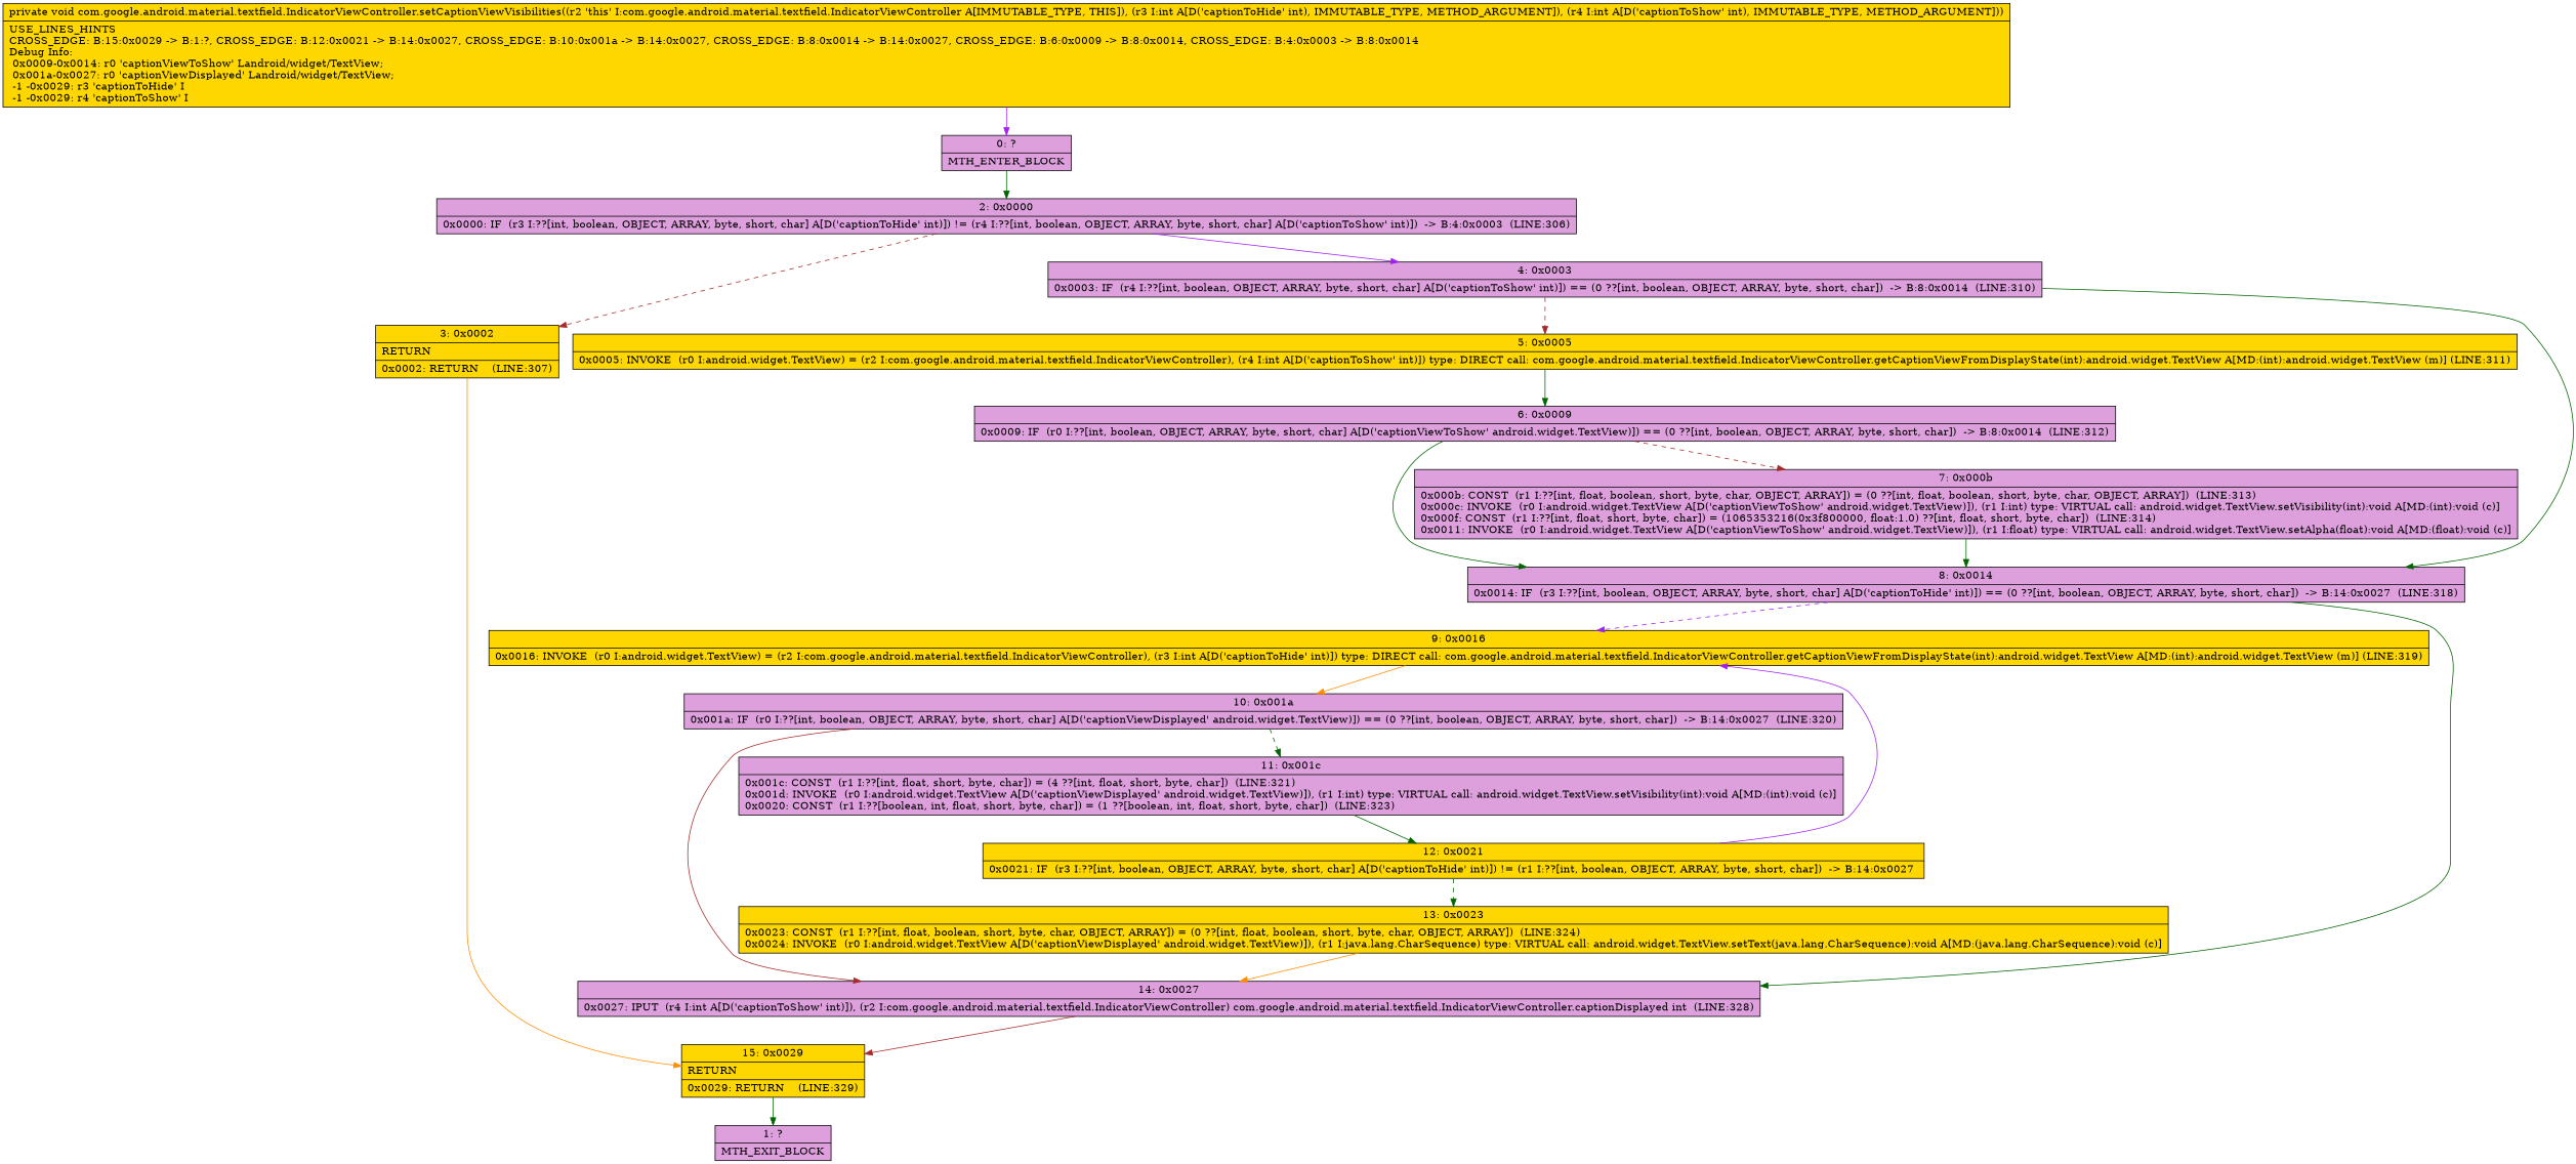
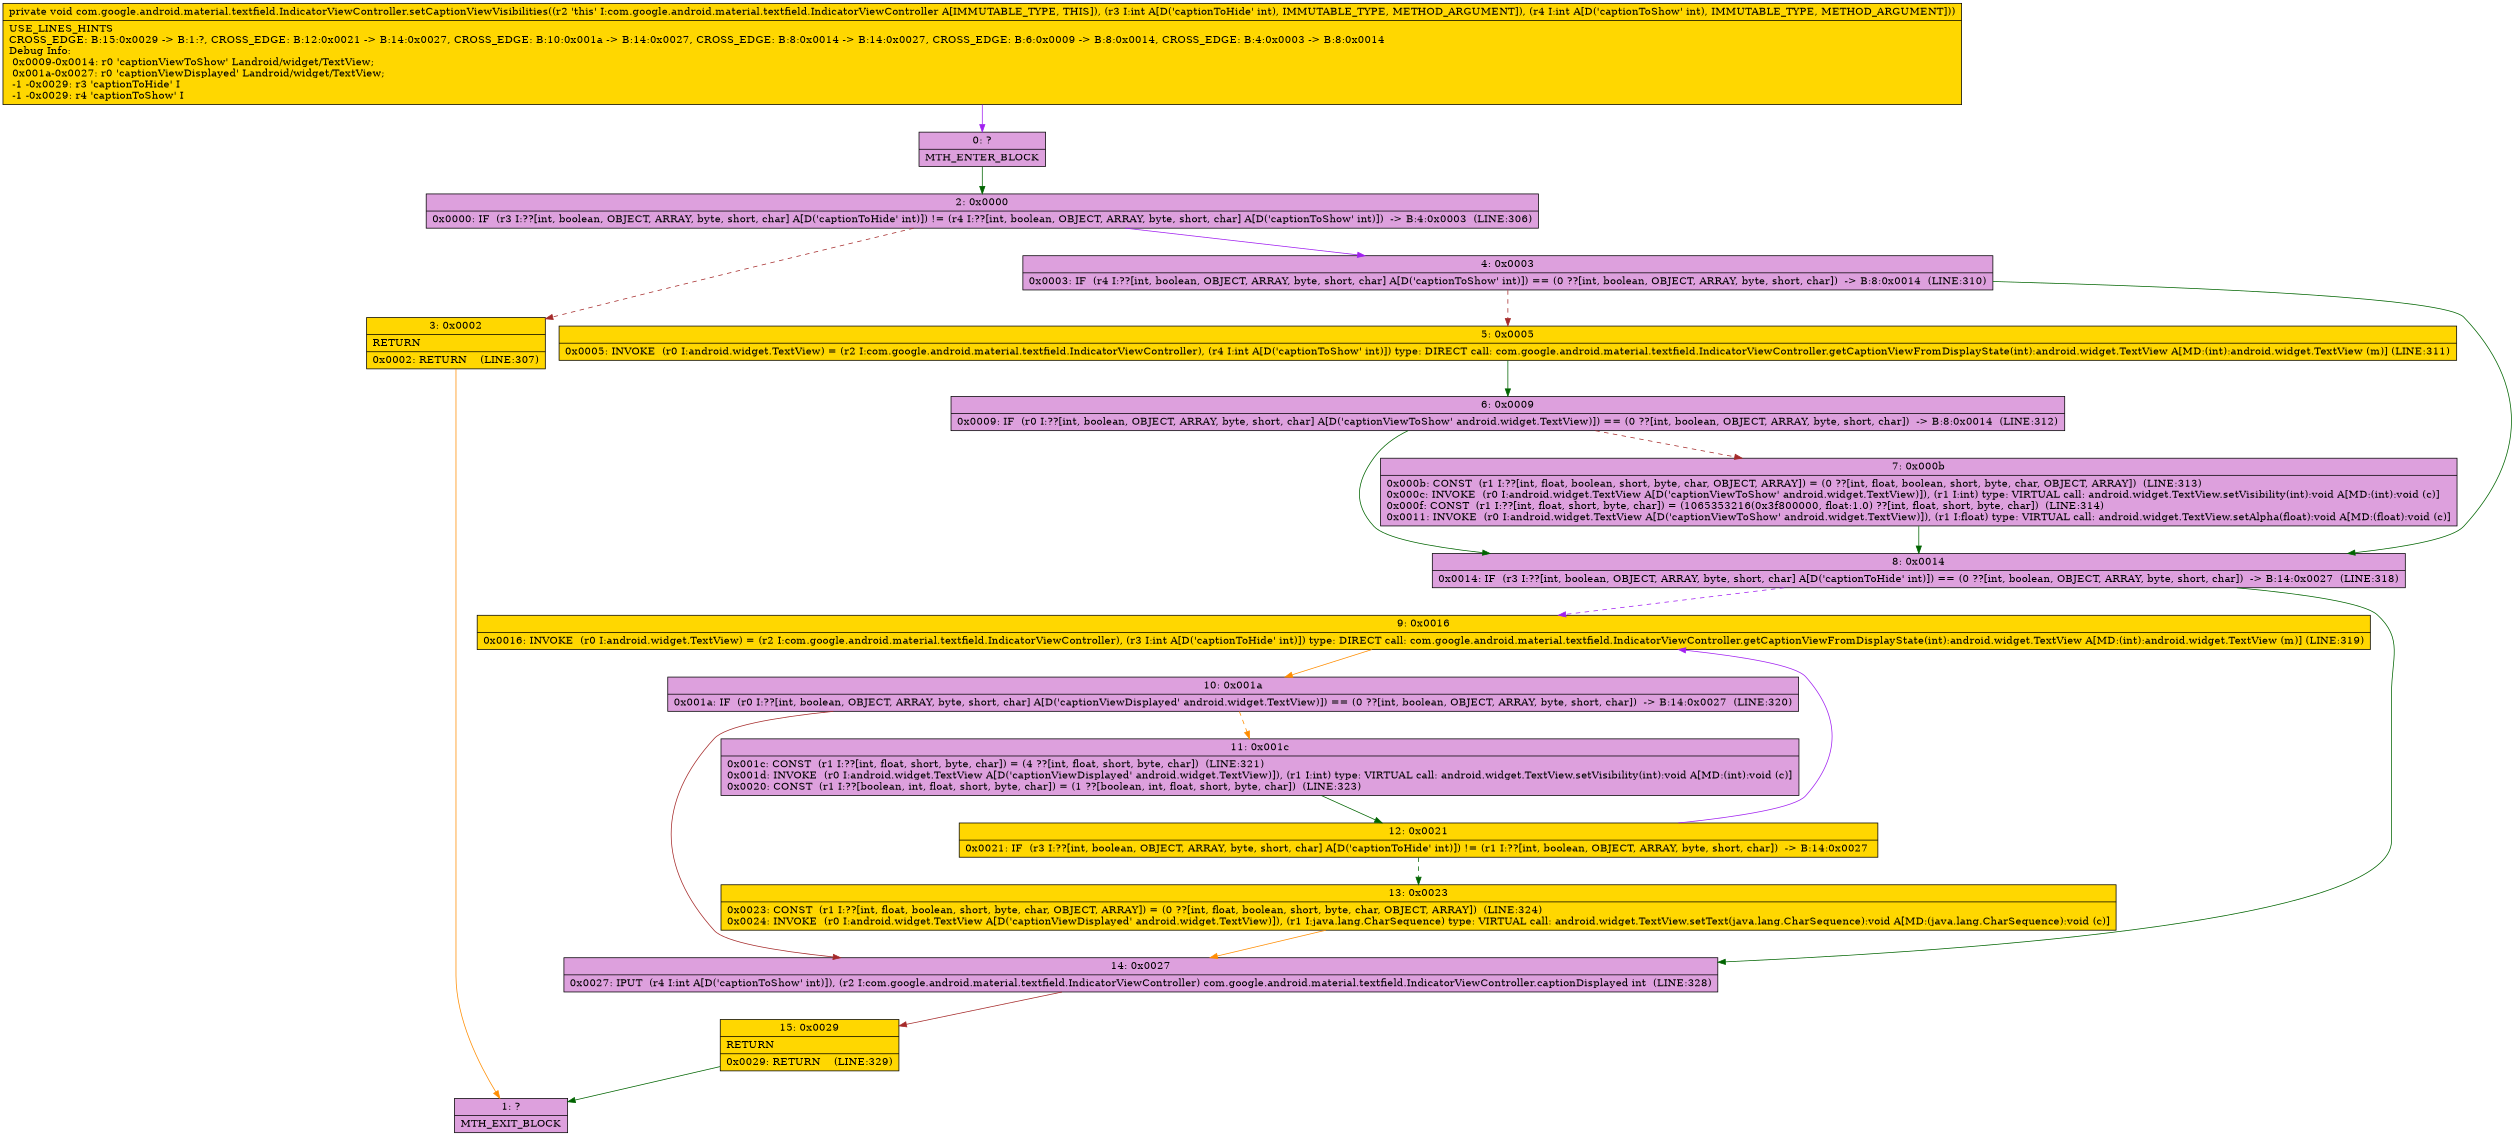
  digraph {
    node [fillcolor=plum shape=record style=filled]
    edge [color=darkgreen]
    n1 [label="{0\:\ ?|MTH_ENTER_BLOCK\l}"]
    n2 [label="{2\:\ 0x0000|0x0000: IF  (r3 I:??[int, boolean, OBJECT, ARRAY, byte, short, char] A[D('captionToHide' int)]) != (r4 I:??[int, boolean, OBJECT, ARRAY, byte, short, char] A[D('captionToShow' int)])  \-\> B:4:0x0003  (LINE:306)\l}"]
    n3 [fillcolor=gold label="{3\:\ 0x0002|RETURN\l|0x0002: RETURN    (LINE:307)\l}"]
    n4 [label="{4\:\ 0x0003|0x0003: IF  (r4 I:??[int, boolean, OBJECT, ARRAY, byte, short, char] A[D('captionToShow' int)]) == (0 ??[int, boolean, OBJECT, ARRAY, byte, short, char])  \-\> B:8:0x0014  (LINE:310)\l}"]
    n5 [label="{1\:\ ?|MTH_EXIT_BLOCK\l}"]
    n6 [fillcolor=gold label="{5\:\ 0x0005|0x0005: INVOKE  (r0 I:android.widget.TextView) = (r2 I:com.google.android.material.textfield.IndicatorViewController), (r4 I:int A[D('captionToShow' int)]) type: DIRECT call: com.google.android.material.textfield.IndicatorViewController.getCaptionViewFromDisplayState(int):android.widget.TextView A[MD:(int):android.widget.TextView (m)] (LINE:311)\l}"]
    n7 [label="{8\:\ 0x0014|0x0014: IF  (r3 I:??[int, boolean, OBJECT, ARRAY, byte, short, char] A[D('captionToHide' int)]) == (0 ??[int, boolean, OBJECT, ARRAY, byte, short, char])  \-\> B:14:0x0027  (LINE:318)\l}"]
    n8 [label="{6\:\ 0x0009|0x0009: IF  (r0 I:??[int, boolean, OBJECT, ARRAY, byte, short, char] A[D('captionViewToShow' android.widget.TextView)]) == (0 ??[int, boolean, OBJECT, ARRAY, byte, short, char])  \-\> B:8:0x0014  (LINE:312)\l}"]
    n9 [fillcolor=gold label="{9\:\ 0x0016|0x0016: INVOKE  (r0 I:android.widget.TextView) = (r2 I:com.google.android.material.textfield.IndicatorViewController), (r3 I:int A[D('captionToHide' int)]) type: DIRECT call: com.google.android.material.textfield.IndicatorViewController.getCaptionViewFromDisplayState(int):android.widget.TextView A[MD:(int):android.widget.TextView (m)] (LINE:319)\l}"]
    n10 [label="{14\:\ 0x0027|0x0027: IPUT  (r4 I:int A[D('captionToShow' int)]), (r2 I:com.google.android.material.textfield.IndicatorViewController) com.google.android.material.textfield.IndicatorViewController.captionDisplayed int  (LINE:328)\l}"]
    n11 [label="{7\:\ 0x000b|0x000b: CONST  (r1 I:??[int, float, boolean, short, byte, char, OBJECT, ARRAY]) = (0 ??[int, float, boolean, short, byte, char, OBJECT, ARRAY])  (LINE:313)\l0x000c: INVOKE  (r0 I:android.widget.TextView A[D('captionViewToShow' android.widget.TextView)]), (r1 I:int) type: VIRTUAL call: android.widget.TextView.setVisibility(int):void A[MD:(int):void (c)]\l0x000f: CONST  (r1 I:??[int, float, short, byte, char]) = (1065353216(0x3f800000, float:1.0) ??[int, float, short, byte, char])  (LINE:314)\l0x0011: INVOKE  (r0 I:android.widget.TextView A[D('captionViewToShow' android.widget.TextView)]), (r1 I:float) type: VIRTUAL call: android.widget.TextView.setAlpha(float):void A[MD:(float):void (c)]\l}"]
    n12 [label="{10\:\ 0x001a|0x001a: IF  (r0 I:??[int, boolean, OBJECT, ARRAY, byte, short, char] A[D('captionViewDisplayed' android.widget.TextView)]) == (0 ??[int, boolean, OBJECT, ARRAY, byte, short, char])  \-\> B:14:0x0027  (LINE:320)\l}"]
    n13 [fillcolor=gold label="{15\:\ 0x0029|RETURN\l|0x0029: RETURN    (LINE:329)\l}"]
    n14 [label="{11\:\ 0x001c|0x001c: CONST  (r1 I:??[int, float, short, byte, char]) = (4 ??[int, float, short, byte, char])  (LINE:321)\l0x001d: INVOKE  (r0 I:android.widget.TextView A[D('captionViewDisplayed' android.widget.TextView)]), (r1 I:int) type: VIRTUAL call: android.widget.TextView.setVisibility(int):void A[MD:(int):void (c)]\l0x0020: CONST  (r1 I:??[boolean, int, float, short, byte, char]) = (1 ??[boolean, int, float, short, byte, char])  (LINE:323)\l}"]
    n15 [fillcolor=gold label="{12\:\ 0x0021|0x0021: IF  (r3 I:??[int, boolean, OBJECT, ARRAY, byte, short, char] A[D('captionToHide' int)]) != (r1 I:??[int, boolean, OBJECT, ARRAY, byte, short, char])  \-\> B:14:0x0027 \l}"]
    n16 [fillcolor=gold label="{13\:\ 0x0023|0x0023: CONST  (r1 I:??[int, float, boolean, short, byte, char, OBJECT, ARRAY]) = (0 ??[int, float, boolean, short, byte, char, OBJECT, ARRAY])  (LINE:324)\l0x0024: INVOKE  (r0 I:android.widget.TextView A[D('captionViewDisplayed' android.widget.TextView)]), (r1 I:java.lang.CharSequence) type: VIRTUAL call: android.widget.TextView.setText(java.lang.CharSequence):void A[MD:(java.lang.CharSequence):void (c)]\l}"]
    n17 [fillcolor=gold label="{private void com.google.android.material.textfield.IndicatorViewController.setCaptionViewVisibilities((r2 'this' I:com.google.android.material.textfield.IndicatorViewController A[IMMUTABLE_TYPE, THIS]), (r3 I:int A[D('captionToHide' int), IMMUTABLE_TYPE, METHOD_ARGUMENT]), (r4 I:int A[D('captionToShow' int), IMMUTABLE_TYPE, METHOD_ARGUMENT]))  | USE_LINES_HINTS\lCROSS_EDGE: B:15:0x0029 \-\> B:1:?, CROSS_EDGE: B:12:0x0021 \-\> B:14:0x0027, CROSS_EDGE: B:10:0x001a \-\> B:14:0x0027, CROSS_EDGE: B:8:0x0014 \-\> B:14:0x0027, CROSS_EDGE: B:6:0x0009 \-\> B:8:0x0014, CROSS_EDGE: B:4:0x0003 \-\> B:8:0x0014\lDebug Info:\l  0x0009\-0x0014: r0 'captionViewToShow' Landroid\/widget\/TextView;\l  0x001a\-0x0027: r0 'captionViewDisplayed' Landroid\/widget\/TextView;\l  \-1 \-0x0029: r3 'captionToHide' I\l  \-1 \-0x0029: r4 'captionToShow' I\l}"]
    n1 -> n2
    n2 -> n3 [color=brown style=dashed]
    n2 -> n4 [color=purple]
-   n3 -> n13 [color=darkorange]
+   n3 -> n5 [color=darkorange]
    n4 -> n6 [color=brown style=dashed]
    n4 -> n7
    n6 -> n8
    n7 -> n9 [color=purple style=dashed]
    n7 -> n10
    n8 -> n7
    n8 -> n11 [color=brown style=dashed]
    n9 -> n12 [color=darkorange]
    n10 -> n13 [color=brown]
    n11 -> n7
    n12 -> n10 [color=brown]
-   n12 -> n14 [style=dashed]
+   n12 -> n14 [color=darkorange style=dashed]
    n13 -> n5
    n14 -> n15
    n15 -> n9 [color=purple]
    n15 -> n16 [style=dashed]
    n16 -> n10 [color=darkorange]
    n17 -> n1 [color=purple]
  }
